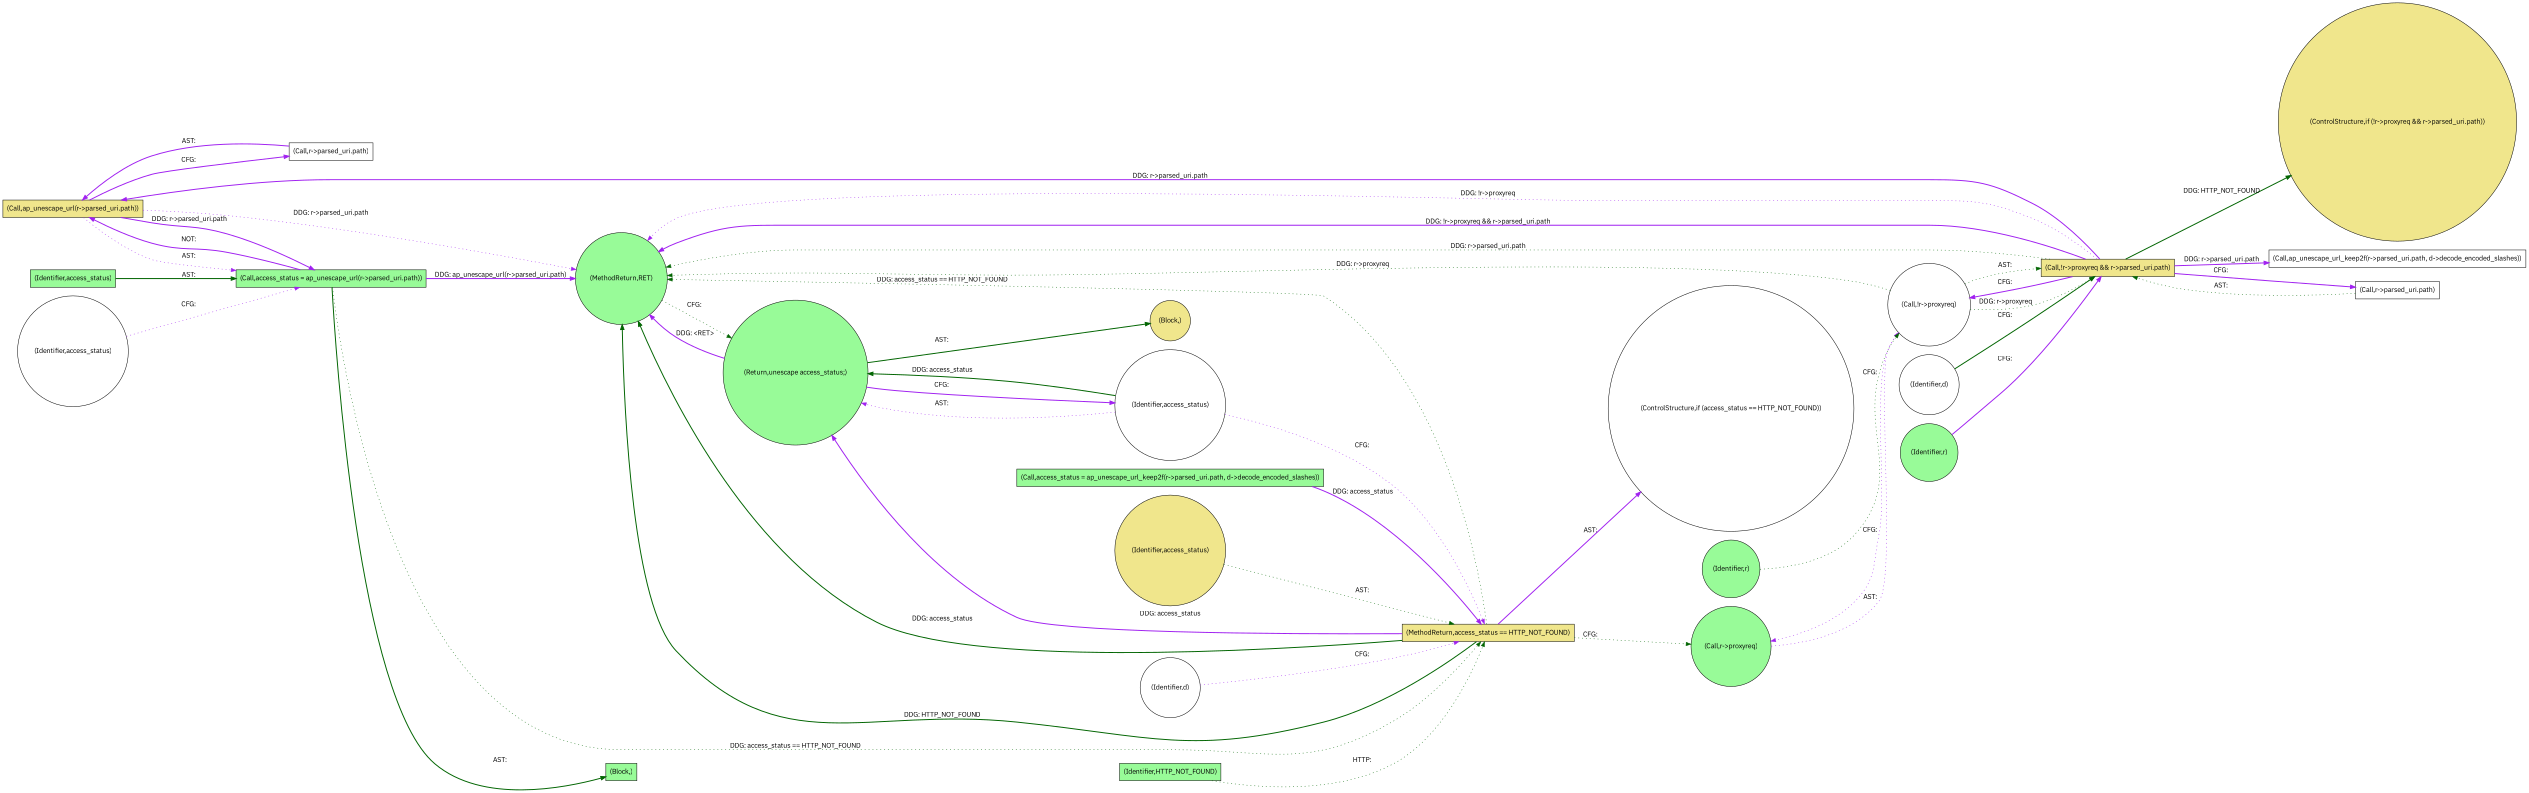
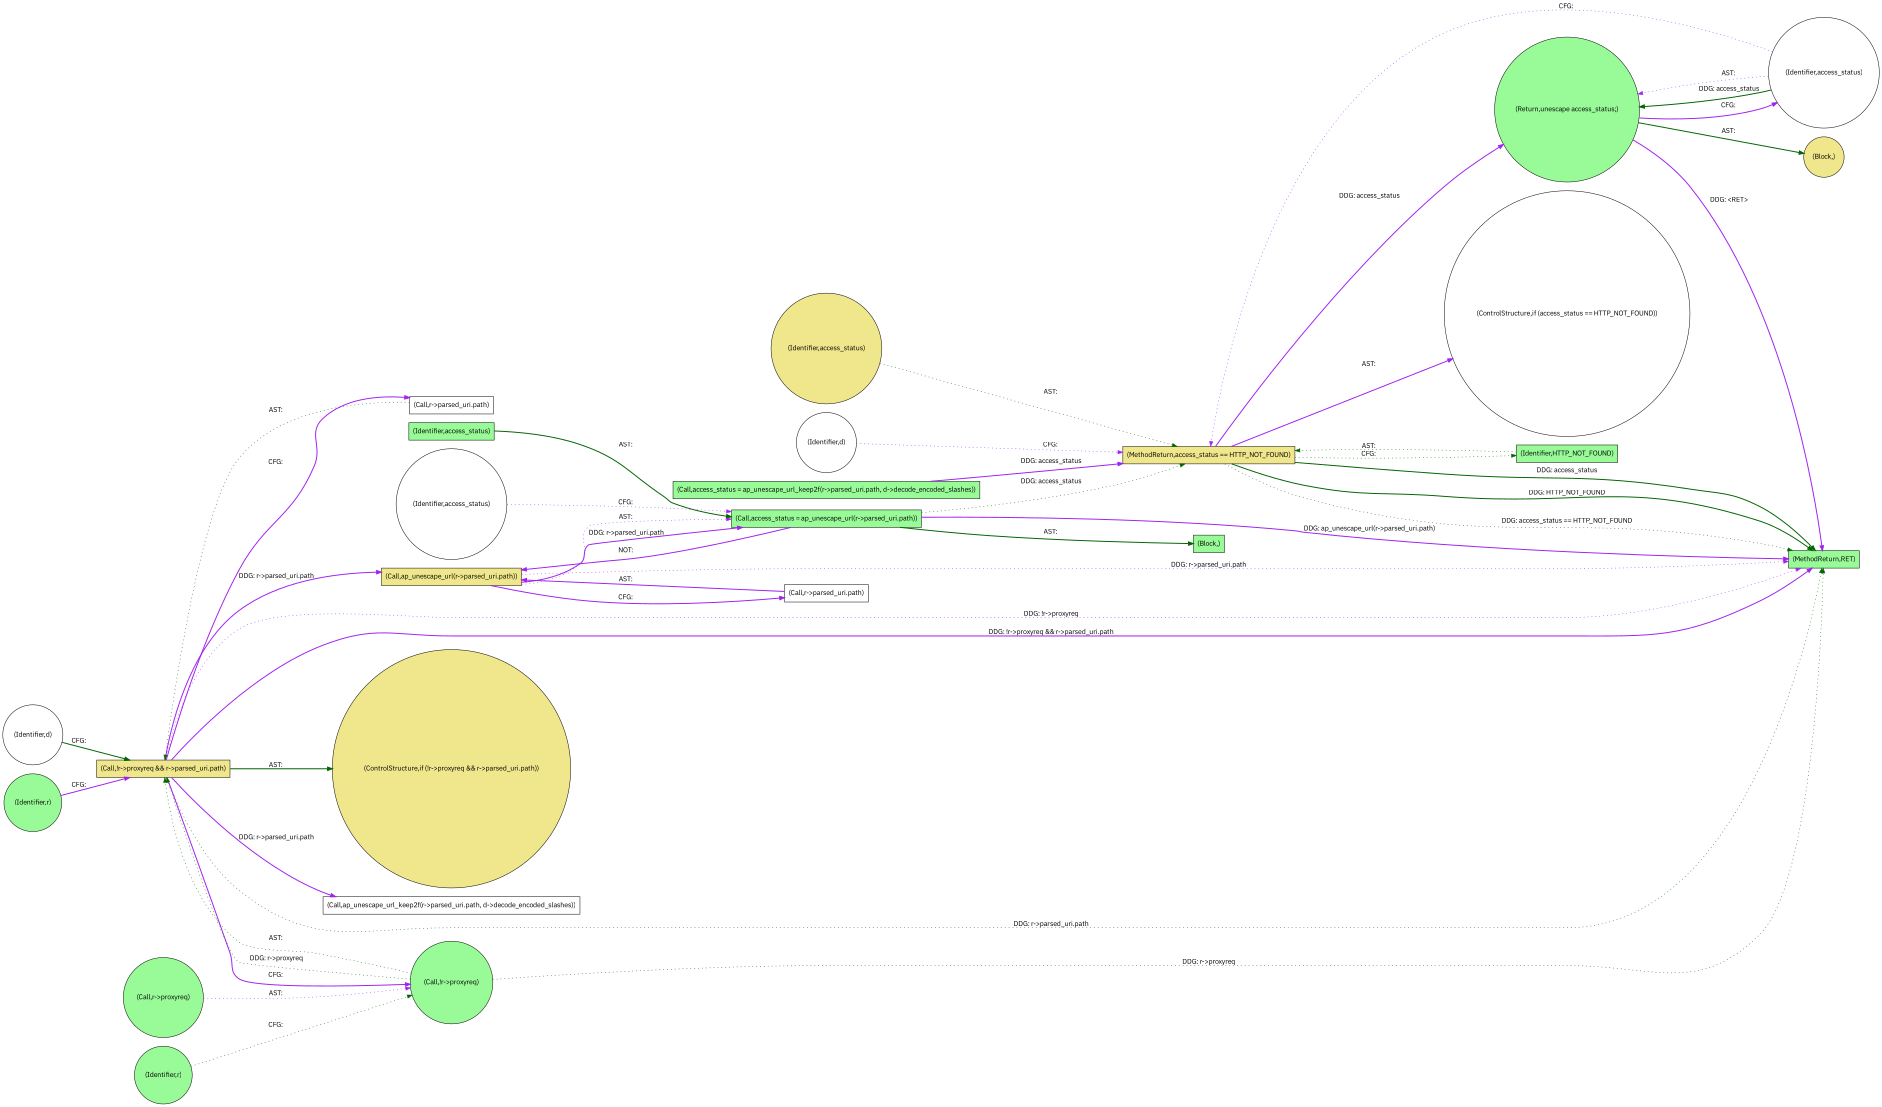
  digraph {
    fontname="IBM Plex Sans"
    rankdir=LR
    node [fillcolor=palegreen fontname="IBM Plex Sans" shape=circle style=filled]
    edge [color=purple fontname="IBM Plex Sans" style=bold]
    n1 [fillcolor=khaki label="(Call,ap_unescape_url(r->parsed_uri.path))" shape=box]
    n2 [label="(Call,access_status = ap_unescape_url(r->parsed_uri.path))" shape=box]
    n3 [fillcolor=white label="(Call,r->parsed_uri.path)" shape=box]
-   n4 [label="(MethodReturn,RET)"]
+   n4 [label="(MethodReturn,RET)" shape=box]
    n5 [fillcolor=khaki label="(MethodReturn,access_status == HTTP_NOT_FOUND)" shape=box]
    n6 [label="(Block,)" shape=box]
    n7 [label="(Return,unescape access_status;)"]
    n8 [fillcolor=khaki label="(Call,!r->proxyreq && r->parsed_uri.path)" shape=box]
-   n9 [fillcolor=white label="(Call,!r->proxyreq)"]
+   n9 [label="(Call,!r->proxyreq)"]
    n10 [fillcolor=khaki label="(ControlStructure,if (!r->proxyreq && r->parsed_uri.path))"]
    n11 [fillcolor=white label="(Call,ap_unescape_url_keep2f(r->parsed_uri.path, d->decode_encoded_slashes))" shape=box]
    n12 [fillcolor=white label="(Call,r->parsed_uri.path)" shape=box]
    n13 [label="(Call,r->proxyreq)"]
    n14 [fillcolor=white label="(ControlStructure,if (access_status == HTTP_NOT_FOUND))"]
    n15 [label="(Identifier,HTTP_NOT_FOUND)" shape=box]
    n16 [fillcolor=white label="(Identifier,access_status)"]
    n17 [fillcolor=khaki label="(Block,)"]
    n18 [label="(Call,access_status = ap_unescape_url_keep2f(r->parsed_uri.path, d->decode_encoded_slashes))" shape=box]
    n19 [fillcolor=khaki label="(Identifier,access_status)"]
    n20 [fillcolor=white label="(Identifier,d)"]
    n21 [label="(Identifier,access_status)" shape=box]
    n22 [label="(Identifier,r)"]
    n23 [label="(Identifier,r)"]
    n24 [fillcolor=white label="(Identifier,d)"]
    n25 [fillcolor=white label="(Identifier,access_status)"]
    n1 -> n2 [label="AST: " style=dotted]
    n1 -> n2 [label="DDG: r->parsed_uri.path"]
    n1 -> n3 [label="CFG: "]
    n1 -> n4 [label="DDG: r->parsed_uri.path" style=dotted]
    n2 -> n1 [label="NOT: "]
    n2 -> n4 [label="DDG: ap_unescape_url(r->parsed_uri.path)"]
-   n2 -> n5 [color=darkgreen label="DDG: access_status == HTTP_NOT_FOUND" style=dotted]
+   n2 -> n5 [color=darkgreen label="DDG: access_status" style=dotted]
    n2 -> n6 [color=darkgreen label="AST: "]
    n3 -> n1 [label="AST: "]
-   n4 -> n7 [color=darkgreen label="CFG: " style=dotted]
    n5 -> n4 [color=darkgreen label="DDG: HTTP_NOT_FOUND"]
    n5 -> n4 [color=darkgreen label="DDG: access_status == HTTP_NOT_FOUND" style=dotted]
    n5 -> n4 [color=darkgreen label="DDG: access_status"]
    n5 -> n7 [label="DDG: access_status"]
    n5 -> n14 [label="AST: "]
-   n5 -> n13 [color=darkgreen label="CFG: " style=dotted]
+   n5 -> n15 [color=darkgreen label="CFG: " style=dotted]
    n7 -> n4 [label="DDG: <RET>"]
    n7 -> n16 [label="CFG: "]
    n7 -> n17 [color=darkgreen label="AST: "]
    n8 -> n1 [label="DDG: r->parsed_uri.path"]
    n8 -> n4 [label="DDG: !r->proxyreq" style=dotted]
    n8 -> n4 [label="DDG: !r->proxyreq && r->parsed_uri.path"]
    n8 -> n4 [color=darkgreen label="DDG: r->parsed_uri.path" style=dotted]
    n8 -> n9 [label="CFG: "]
-   n8 -> n10 [color=darkgreen label="DDG: HTTP_NOT_FOUND"]
+   n8 -> n10 [color=darkgreen label="AST: "]
    n8 -> n11 [label="DDG: r->parsed_uri.path"]
    n8 -> n12 [label="CFG: "]
    n9 -> n4 [color=darkgreen label="DDG: r->proxyreq" style=dotted]
    n9 -> n8 [color=darkgreen label="AST: " style=dotted]
    n9 -> n8 [color=darkgreen label="DDG: r->proxyreq" style=dotted]
-   n9 -> n13 [label="CFG: " style=dotted]
    n12 -> n8 [color=darkgreen label="AST: " style=dotted]
    n13 -> n9 [label="AST: " style=dotted]
-   n15 -> n5 [color=darkgreen label="HTTP: " style=dotted]
+   n15 -> n5 [color=darkgreen label="AST: " style=dotted]
    n16 -> n5 [label="CFG: " style=dotted]
    n16 -> n7 [label="AST: " style=dotted]
    n16 -> n7 [color=darkgreen label="DDG: access_status"]
    n18 -> n5 [label="DDG: access_status"]
    n19 -> n5 [color=darkgreen label="AST: " style=dotted]
    n20 -> n8 [color=darkgreen label="CFG: "]
    n21 -> n2 [color=darkgreen label="AST: "]
    n22 -> n8 [label="CFG: "]
    n23 -> n9 [color=darkgreen label="CFG: " style=dotted]
    n24 -> n5 [label="CFG: " style=dotted]
    n25 -> n2 [label="CFG: " style=dotted]
  }
